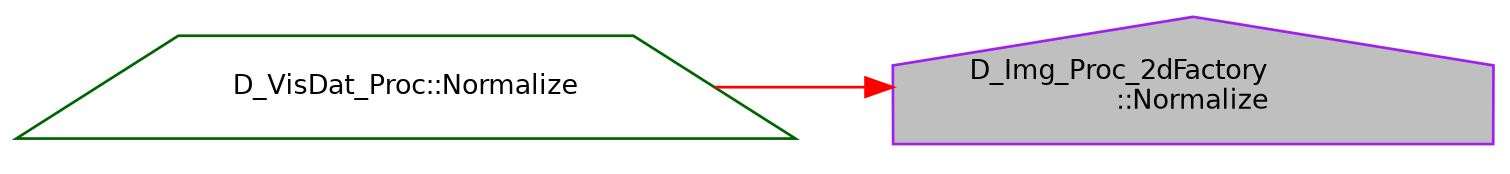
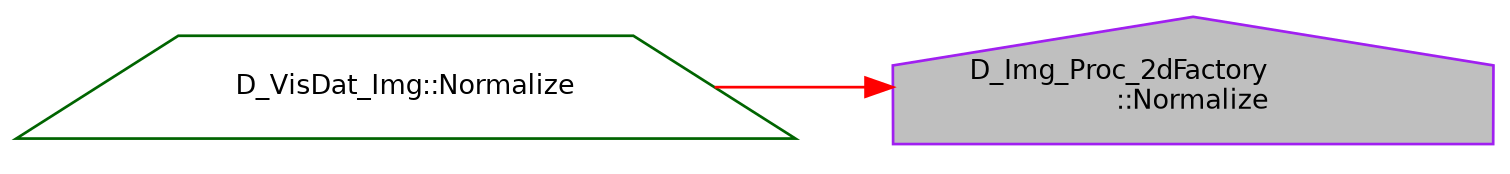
  digraph {
    rankdir=RL
    node [fontname=Helvetica fontsize=10 style=filled]
    n1 [color=purple fillcolor=grey75 fontcolor=black height=0.2 label="D_Img_Proc_2dFactory\l::Normalize" shape=house width=0.4]
-   n2 [color=darkgreen fillcolor=white height=0.2 label="D_VisDat_Proc::Normalize" shape=trapezium width=0.4]
+   n2 [color=darkgreen fillcolor=white height=0.2 label="D_VisDat_Img::Normalize" shape=trapezium width=0.4]
    n1 -> n2 [color=red dir=back fontname=Helvetica fontsize=10 labelfontname=Helvetica labelfontsize=10 style=solid]
  }
